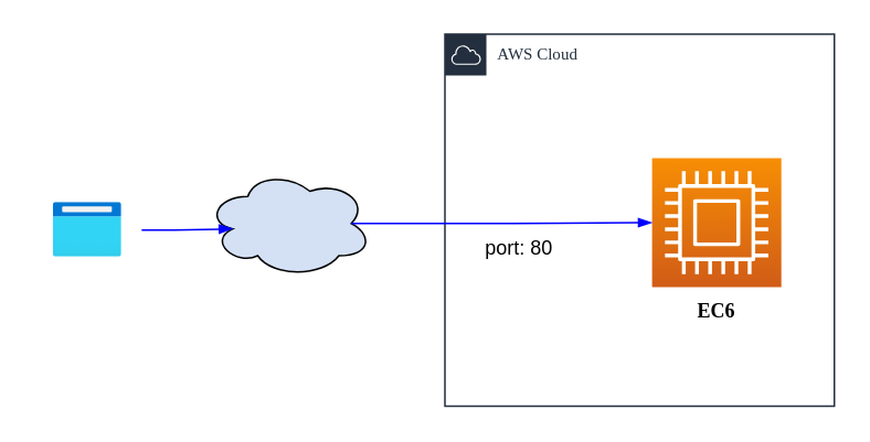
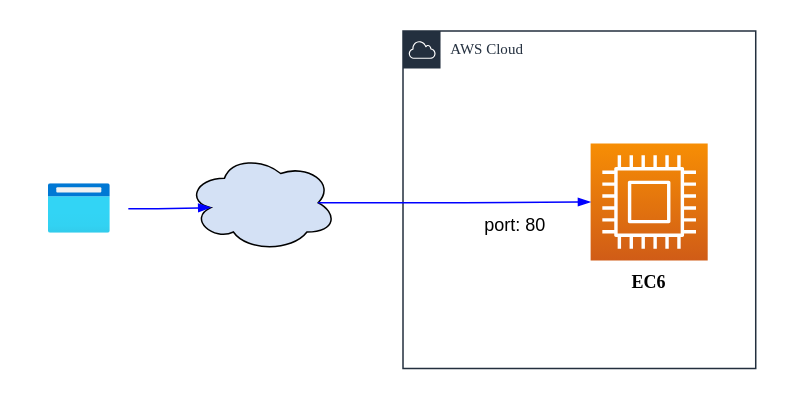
  <mxCell id="0" />
  <mxCell id="1" parent="0" />
  <mxCell id="2" value="" style="ellipse;shape=cloud;whiteSpace=wrap;html=1;fillColor=#D4E1F5;" vertex="1" parent="1"><mxGeometry x="124" y="102" width="100" height="65" as="geometry" /></mxCell>
  <mxCell id="3" value="AWS Cloud" style="points=[[0,0],[0.25,0],[0.5,0],[0.75,0],[1,0],[1,0.25],[1,0.5],[1,0.75],[1,1],[0.75,1],[0.5,1],[0.25,1],[0,1],[0,0.75],[0,0.5],[0,0.25]];outlineConnect=0;gradientColor=none;html=1;whiteSpace=wrap;fontSize=10;fontStyle=0;container=1;pointerEvents=0;collapsible=0;recursiveResize=0;shape=mxgraph.aws4.group;grIcon=mxgraph.aws4.group_aws_cloud;strokeColor=#232F3E;fillColor=none;verticalAlign=top;align=left;spacingLeft=30;fontColor=#232F3E;dashed=0;fontFamily=Tahoma;" vertex="1" parent="1"><mxGeometry x="268" y="20" width="235" height="225" as="geometry" /></mxCell>
- <mxCell id="4" value="port: 80" style="text;html=1;strokeColor=none;fillColor=none;align=center;verticalAlign=middle;whiteSpace=wrap;rounded=0;" vertex="1" parent="3"><mxGeometry x="15" y="115" width="60" height="30" as="geometry" /></mxCell>
+ <mxCell id="4" value="port: 80" style="text;html=1;strokeColor=none;fillColor=none;align=center;verticalAlign=middle;whiteSpace=wrap;rounded=0;" vertex="1" parent="3"><mxGeometry x="45" y="115" width="60" height="30" as="geometry" /></mxCell>
  <mxCell id="5" value="&lt;b&gt;&lt;font style=&quot;font-size: 12px;&quot;&gt;EC6&lt;/font&gt;&lt;/b&gt;" style="text;html=1;strokeColor=none;fillColor=none;align=center;verticalAlign=middle;whiteSpace=wrap;rounded=0;fontFamily=Tahoma;fontSize=11;" vertex="1" parent="3"><mxGeometry x="134" y="153" width="60" height="30" as="geometry" /></mxCell>
  <mxCell id="6" value="" style="sketch=0;points=[[0,0,0],[0.25,0,0],[0.5,0,0],[0.75,0,0],[1,0,0],[0,1,0],[0.25,1,0],[0.5,1,0],[0.75,1,0],[1,1,0],[0,0.25,0],[0,0.5,0],[0,0.75,0],[1,0.25,0],[1,0.5,0],[1,0.75,0]];outlineConnect=0;fontColor=#232F3E;gradientColor=#F78E04;gradientDirection=north;fillColor=#D05C17;strokeColor=#ffffff;dashed=0;verticalLabelPosition=bottom;verticalAlign=top;align=center;html=1;fontSize=12;fontStyle=0;aspect=fixed;shape=mxgraph.aws4.resourceIcon;resIcon=mxgraph.aws4.compute;" vertex="1" parent="3"><mxGeometry x="125" y="75" width="78" height="78" as="geometry" /></mxCell>
  <mxCell id="7" value="" style="edgeStyle=orthogonalEdgeStyle;html=1;endArrow=blockThin;elbow=vertical;startArrow=none;endFill=1;strokeColor=#0000FF;rounded=0;exitX=0.875;exitY=0.5;exitDx=0;exitDy=0;exitPerimeter=0;entryX=0;entryY=0.5;entryDx=0;entryDy=0;entryPerimeter=0;strokeWidth=1;" edge="1" parent="1" source="2" target="6"><mxGeometry width="100" relative="1" as="geometry"><mxPoint x="273" y="155" as="sourcePoint" /><mxPoint x="373" y="155" as="targetPoint" /></mxGeometry></mxCell>
  <mxCell id="8" value="" style="aspect=fixed;html=1;points=[];align=center;image;fontSize=12;image=img/lib/azure2/general/Browser.svg;fillColor=#D4E1F5;" vertex="1" parent="1"><mxGeometry x="20" y="122" width="65" height="33" as="geometry" /></mxCell>
  <mxCell id="9" value="" style="edgeStyle=orthogonalEdgeStyle;html=1;endArrow=blockThin;elbow=vertical;startArrow=none;endFill=1;strokeColor=#0000FF;rounded=0;entryX=0.16;entryY=0.55;entryDx=0;entryDy=0;entryPerimeter=0;" edge="1" parent="1" source="8" target="2"><mxGeometry width="100" relative="1" as="geometry"><mxPoint x="74" y="245" as="sourcePoint" /><mxPoint x="174" y="245" as="targetPoint" /></mxGeometry></mxCell>
